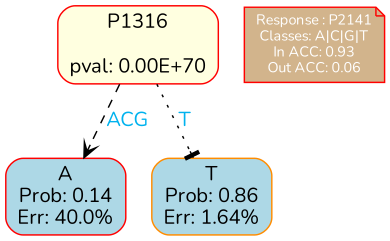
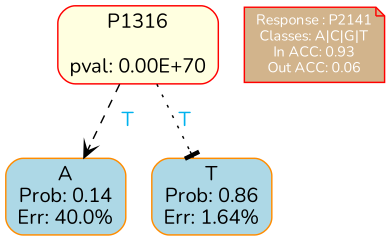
  digraph {
    fontname=Nunito
    ranksep=equally
    splines=polylines
    node [color=darkorange fillcolor=lightblue fontname=Nunito shape=box style="filled, rounded"]
    edge [fontcolor=deepskyblue2 fontname=Nunito]
-   n1 [color=red label="A\nProb: 0.14\nErr: 40.0%"]
+   n1 [label="A\nProb: 0.14\nErr: 40.0%"]
    n2 [label="T\nProb: 0.86\nErr: 1.64%"]
    n3 [align=left color=red fillcolor=tan fontcolor=white fontsize=10 label="Response : P2141\nClasses: A|C|G|T\nIn ACC: 0.93\nOut ACC: 0.06\n" shape=note style=filled]
    n4 [color=red fillcolor=lightyellow label="P1316\n\npval: 0.00E+70"]
    subgraph sub_1 {
      rank=same
      n1
      n2
    }
    subgraph sub_2 {
      rank=same
      n3
      n4
    }
-   n4 -> n1 [arrowhead=vee label=ACG style=dashed]
+   n4 -> n1 [arrowhead=vee label=T style=dashed]
    n4 -> n2 [arrowhead=tee label=T style=dotted]
  }
